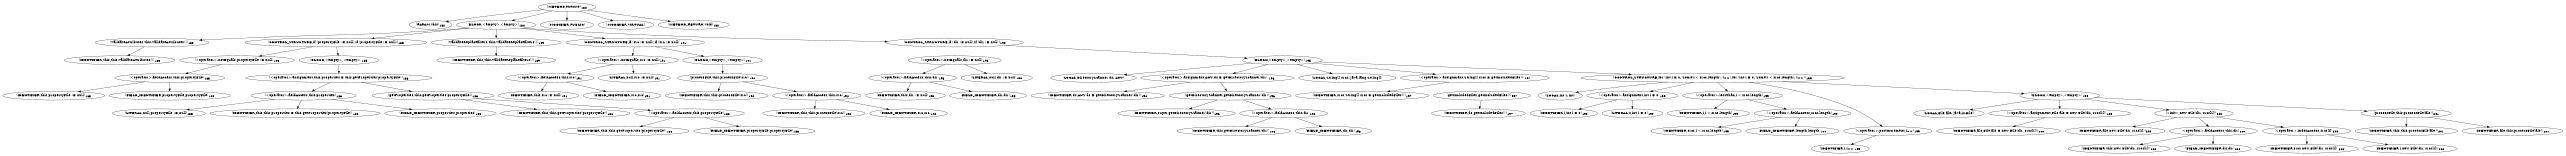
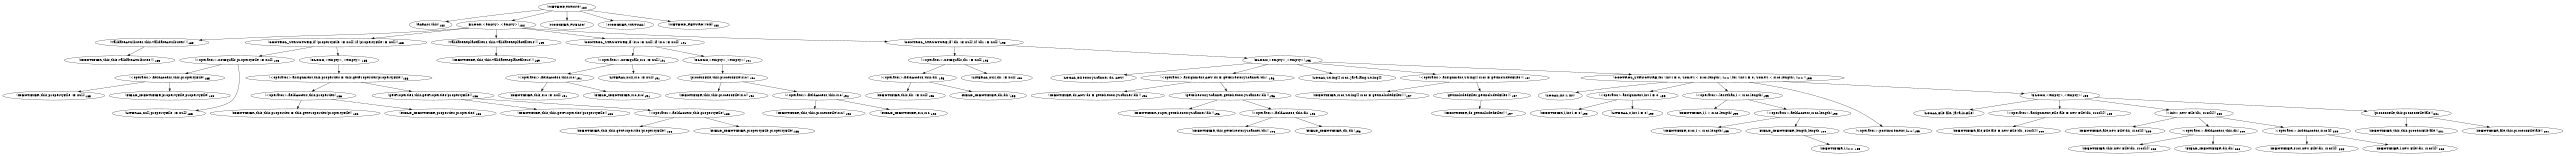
  digraph {
    n1 [label=<(METHOD,execute)<SUB>182</SUB>>]
    n2 [label=<(PARAM,this)<SUB>182</SUB>>]
    n3 [label=<(BLOCK,&lt;empty&gt;,&lt;empty&gt;)<SUB>182</SUB>>]
    n4 [label=<(MODIFIER,PUBLIC)>]
    n5 [label=<(MODIFIER,VIRTUAL)>]
    n6 [label=<(METHOD_RETURN,void)<SUB>182</SUB>>]
    n7 [label=<(validateAttributes,this.validateAttributes())<SUB>183</SUB>>]
    n8 [label=<(CONTROL_STRUCTURE,if (propertyFile != null),if (propertyFile != null))<SUB>185</SUB>>]
    n9 [label=<(validateReplacefilters,this.validateReplacefilters())<SUB>189</SUB>>]
    n10 [label=<(CONTROL_STRUCTURE,if (src != null),if (src != null))<SUB>191</SUB>>]
    n11 [label=<(CONTROL_STRUCTURE,if (dir != null),if (dir != null))<SUB>195</SUB>>]
    n12 [label=<(IDENTIFIER,this,this.validateAttributes())<SUB>183</SUB>>]
    n13 [label=<(&lt;operator&gt;.notEquals,propertyFile != null)<SUB>145</SUB>>]
    n14 [label=<(BLOCK,&lt;empty&gt;,&lt;empty&gt;)<SUB>185</SUB>>]
    n15 [label=<(IDENTIFIER,this,this.validateReplacefilters())<SUB>189</SUB>>]
    n16 [label=<(&lt;operator&gt;.notEquals,src != null)<SUB>191</SUB>>]
    n17 [label=<(BLOCK,&lt;empty&gt;,&lt;empty&gt;)<SUB>191</SUB>>]
    n18 [label=<(&lt;operator&gt;.notEquals,dir != null)<SUB>195</SUB>>]
    n19 [label=<(BLOCK,&lt;empty&gt;,&lt;empty&gt;)<SUB>195</SUB>>]
    n20 [label=<(&lt;operator&gt;.fieldAccess,this.propertyFile)<SUB>185</SUB>>]
    n21 [label=<(LITERAL,null,propertyFile != null)<SUB>185</SUB>>]
    n22 [label=<(&lt;operator&gt;.assignment,this.properties = this.getProperties(propertyFile))<SUB>186</SUB>>]
    n23 [label=<(IDENTIFIER,this,propertyFile != null)<SUB>185</SUB>>]
    n24 [label=<(FIELD_IDENTIFIER,propertyFile,propertyFile)<SUB>185</SUB>>]
    n25 [label=<(&lt;operator&gt;.fieldAccess,this.properties)<SUB>186</SUB>>]
    n26 [label=<(getProperties,this.getProperties(propertyFile))<SUB>186</SUB>>]
    n27 [label=<(IDENTIFIER,this,this.properties = this.getProperties(propertyFile))<SUB>186</SUB>>]
    n28 [label=<(FIELD_IDENTIFIER,properties,properties)<SUB>186</SUB>>]
    n29 [label=<(IDENTIFIER,this,this.getProperties(propertyFile))<SUB>186</SUB>>]
    n30 [label=<(&lt;operator&gt;.fieldAccess,this.propertyFile)<SUB>186</SUB>>]
    n31 [label=<(IDENTIFIER,this,this.getProperties(propertyFile))<SUB>186</SUB>>]
    n32 [label=<(FIELD_IDENTIFIER,propertyFile,propertyFile)<SUB>186</SUB>>]
    n33 [label=<(&lt;operator&gt;.fieldAccess,this.src)<SUB>191</SUB>>]
    n34 [label=<(LITERAL,null,src != null)<SUB>191</SUB>>]
    n35 [label=<(processFile,this.processFile(src))<SUB>192</SUB>>]
    n36 [label=<(IDENTIFIER,this,src != null)<SUB>191</SUB>>]
    n37 [label=<(FIELD_IDENTIFIER,src,src)<SUB>191</SUB>>]
    n38 [label=<(IDENTIFIER,this,this.processFile(src))<SUB>192</SUB>>]
    n39 [label=<(&lt;operator&gt;.fieldAccess,this.src)<SUB>192</SUB>>]
    n40 [label=<(IDENTIFIER,this,this.processFile(src))<SUB>192</SUB>>]
    n41 [label=<(FIELD_IDENTIFIER,src,src)<SUB>192</SUB>>]
    n42 [label=<(&lt;operator&gt;.fieldAccess,this.dir)<SUB>195</SUB>>]
    n43 [label=<(LITERAL,null,dir != null)<SUB>195</SUB>>]
    n44 [label=<(LOCAL,DirectoryScanner ds: ANY)>]
    n45 [label=<(&lt;operator&gt;.assignment,ANY ds = getDirectoryScanner(dir))<SUB>196</SUB>>]
    n46 [label=<(LOCAL,String[] srcs: java.lang.String[])>]
    n47 [label=<(&lt;operator&gt;.assignment,String[] srcs = getIncludedFiles())<SUB>197</SUB>>]
    n48 [label=<(CONTROL_STRUCTURE,for (int i = 0; Some(i &lt; srcs.length); i++),for (int i = 0; Some(i &lt; srcs.length); i++))<SUB>199</SUB>>]
    n49 [label=<(IDENTIFIER,this,dir != null)<SUB>195</SUB>>]
    n50 [label=<(FIELD_IDENTIFIER,dir,dir)<SUB>195</SUB>>]
    n51 [label=<(IDENTIFIER,ds,ANY ds = getDirectoryScanner(dir))<SUB>196</SUB>>]
    n52 [label=<(getDirectoryScanner,getDirectoryScanner(dir))<SUB>196</SUB>>]
    n53 [label=<(IDENTIFIER,srcs,String[] srcs = getIncludedFiles())<SUB>197</SUB>>]
-   n54 [label=<(getIncludedFiles,getIncludedFiles())<SUB>997</SUB>>]
+   n54 [label=<(getIncludedFiles,getIncludedFiles())<SUB>197</SUB>>]
    n55 [label=<(LOCAL,int i: int)>]
    n56 [label=<(&lt;operator&gt;.assignment,int i = 0)<SUB>199</SUB>>]
    n57 [label=<(&lt;operator&gt;.lessThan,i &lt; srcs.length)<SUB>199</SUB>>]
    n58 [label=<(&lt;operator&gt;.postIncrement,i++)<SUB>199</SUB>>]
    n59 [label=<(BLOCK,&lt;empty&gt;,&lt;empty&gt;)<SUB>199</SUB>>]
    n60 [label=<(IDENTIFIER,super,getDirectoryScanner(dir))<SUB>196</SUB>>]
    n61 [label=<(&lt;operator&gt;.fieldAccess,this.dir)<SUB>196</SUB>>]
    n62 [label=<(IDENTIFIER,this,getDirectoryScanner(dir))<SUB>196</SUB>>]
    n63 [label=<(FIELD_IDENTIFIER,dir,dir)<SUB>196</SUB>>]
    n64 [label=<(IDENTIFIER,ds,getIncludedFiles())<SUB>197</SUB>>]
    n65 [label=<(IDENTIFIER,i,int i = 0)<SUB>199</SUB>>]
    n66 [label=<(LITERAL,0,int i = 0)<SUB>199</SUB>>]
    n67 [label=<(IDENTIFIER,i,i &lt; srcs.length)<SUB>199</SUB>>]
    n68 [label=<(&lt;operator&gt;.fieldAccess,srcs.length)<SUB>199</SUB>>]
    n69 [label=<(IDENTIFIER,i,i++)<SUB>199</SUB>>]
    n70 [label=<(LOCAL,File file: java.io.File)>]
    n71 [label=<(&lt;operator&gt;.assignment,File file = new File(dir, srcs[i]))<SUB>100</SUB>>]
    n72 [label=<(&lt;init&gt;,new File(dir, srcs[i]))<SUB>200</SUB>>]
    n73 [label=<(processFile,this.processFile(file))<SUB>201</SUB>>]
    n74 [label=<(IDENTIFIER,srcs,i &lt; srcs.length)<SUB>199</SUB>>]
    n75 [label=<(FIELD_IDENTIFIER,length,length)<SUB>199</SUB>>]
    n76 [label=<(IDENTIFIER,file,File file = new File(dir, srcs[i]))<SUB>200</SUB>>]
    n77 [label=<(IDENTIFIER,file,new File(dir, srcs[i]))<SUB>200</SUB>>]
    n78 [label=<(&lt;operator&gt;.fieldAccess,this.dir)<SUB>200</SUB>>]
    n79 [label=<(&lt;operator&gt;.indexAccess,srcs[i])<SUB>200</SUB>>]
    n80 [label=<(IDENTIFIER,this,this.processFile(file))<SUB>201</SUB>>]
    n81 [label=<(IDENTIFIER,file,this.processFile(file))<SUB>201</SUB>>]
    n82 [label=<(IDENTIFIER,this,new File(dir, srcs[i]))<SUB>200</SUB>>]
    n83 [label=<(FIELD_IDENTIFIER,dir,dir)<SUB>200</SUB>>]
    n84 [label=<(IDENTIFIER,srcs,new File(dir, srcs[i]))<SUB>200</SUB>>]
    n85 [label=<(IDENTIFIER,i,new File(dir, srcs[i]))<SUB>200</SUB>>]
    n1 -> n2
    n1 -> n3
    n1 -> n4
    n1 -> n5
    n1 -> n6
    n3 -> n7
    n3 -> n8
    n3 -> n9
    n3 -> n10
    n3 -> n11
    n7 -> n12
    n8 -> n13
    n8 -> n14
    n9 -> n15
    n10 -> n16
    n10 -> n17
+   n11 -> n18
    n11 -> n19
    n13 -> n20
-   n25 -> n21
+   n13 -> n21
    n14 -> n22
    n16 -> n33
    n16 -> n34
    n17 -> n35
    n18 -> n42
    n18 -> n43
    n19 -> n44
    n19 -> n45
    n19 -> n46
    n19 -> n47
    n19 -> n48
    n20 -> n23
    n20 -> n24
    n22 -> n25
    n22 -> n26
    n25 -> n27
    n25 -> n28
    n26 -> n29
    n26 -> n30
    n30 -> n31
    n30 -> n32
    n33 -> n36
    n33 -> n37
    n35 -> n38
    n35 -> n39
    n39 -> n40
    n39 -> n41
    n42 -> n49
    n42 -> n50
    n45 -> n51
    n45 -> n52
    n47 -> n53
+   n47 -> n54
    n48 -> n55
    n48 -> n56
    n48 -> n57
    n48 -> n58
    n48 -> n59
    n52 -> n60
    n52 -> n61
    n54 -> n64
    n56 -> n65
    n56 -> n66
    n57 -> n67
    n57 -> n68
-   n58 -> n69
+   n75 -> n69
    n59 -> n70
    n59 -> n71
    n59 -> n72
    n59 -> n73
    n61 -> n62
    n61 -> n63
    n68 -> n74
    n68 -> n75
    n71 -> n76
    n72 -> n77
    n72 -> n78
    n72 -> n79
    n73 -> n80
    n73 -> n81
    n78 -> n82
    n78 -> n83
    n79 -> n84
    n79 -> n85
  }
